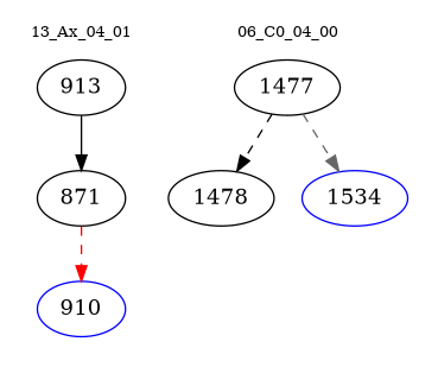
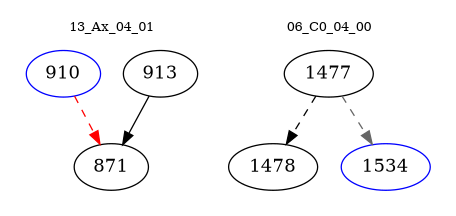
  digraph {
    node [color=black]
    edge [color=black style=dashed]
    n1 [label=871]
    n2 [label=913]
    n3 [color=blue label=910]
    n4 [label=1477]
    n5 [label=1478]
    n6 [color=blue label=1534]
    subgraph cluster_1 {
      color=white
      fontsize=10
      label="13_Ax_04_01"
      n1
      n2
      n3
    }
    subgraph cluster_2 {
      color=white
      fontsize=10
      label="06_C0_04_00"
      n4
      n5
      n6
    }
-   n1 -> n3 [color=red]
+   n3 -> n1 [color=red]
    n2 -> n1 [style=solid]
    n4 -> n5
    n4 -> n6 [color=gray40]
  }
